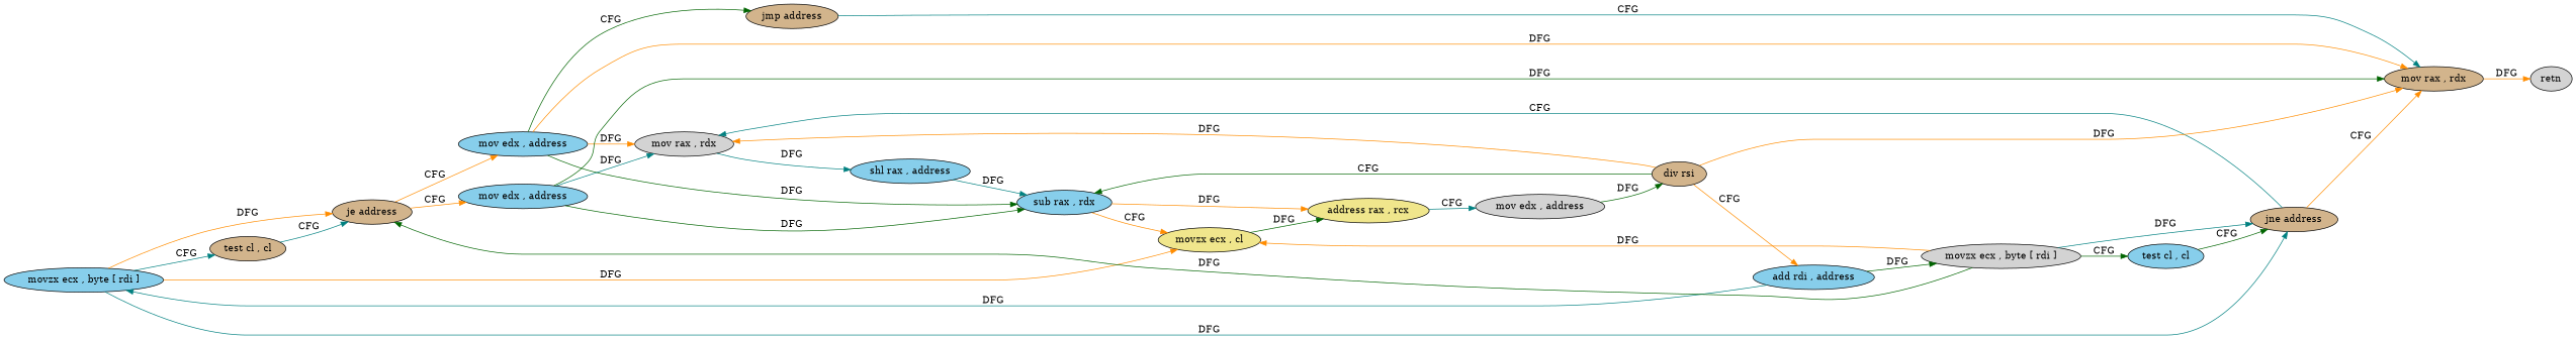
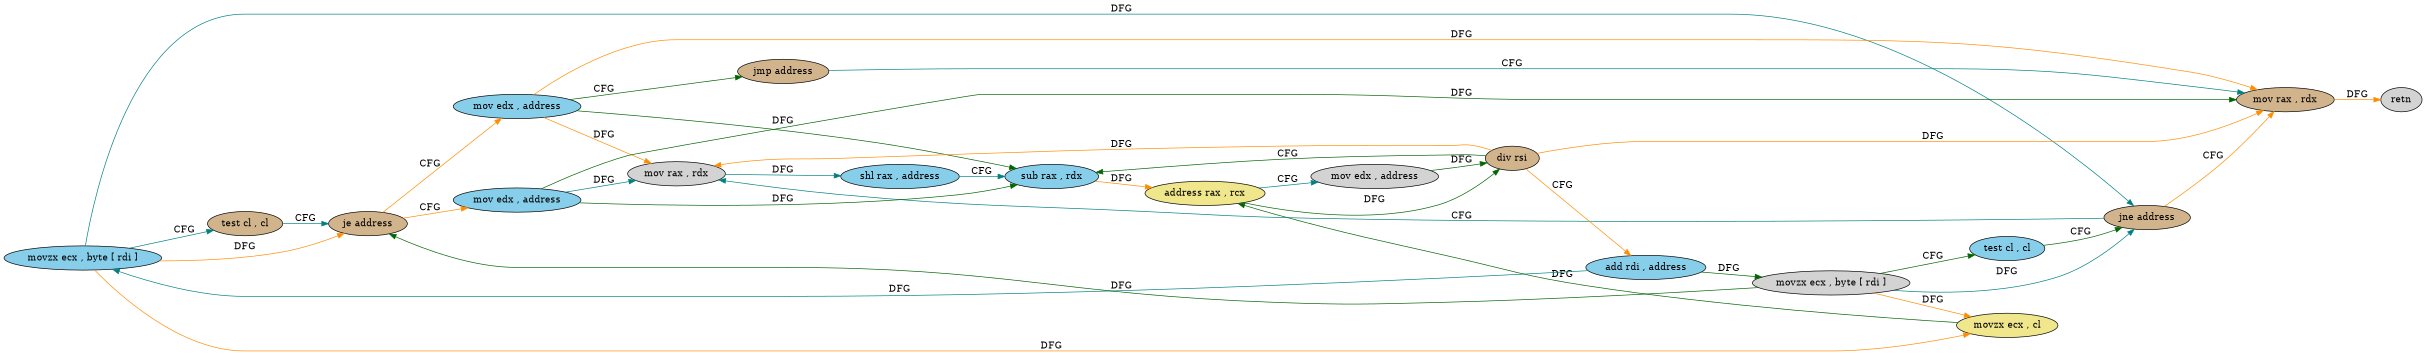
  digraph {
    rankdir=LR
    node [fillcolor=skyblue style=filled]
    edge [color=darkorange]
    n1 [label="movzx ecx , byte [ rdi ]"]
    n2 [fillcolor=tan label="test cl , cl"]
    n3 [fillcolor=tan label="je address"]
    n4 [fillcolor=khaki label="movzx ecx , cl"]
    n5 [fillcolor=tan label="jne address"]
    n6 [label="mov edx , address"]
    n7 [label="mov edx , address"]
    n8 [fillcolor=khaki label="address rax , rcx"]
    n9 [fillcolor=tan label="mov rax , rdx"]
    n10 [fillcolor=lightgrey label="mov rax , rdx"]
    n11 [fillcolor=tan label="jmp address"]
    n12 [label="sub rax , rdx"]
    n13 [fillcolor=lightgrey label=retn]
    n14 [label="shl rax , address"]
    n15 [fillcolor=lightgrey label="mov edx , address"]
    n16 [fillcolor=tan label="div rsi"]
    n17 [label="add rdi , address"]
    n18 [fillcolor=lightgrey label="movzx ecx , byte [ rdi ]"]
    n19 [label="test cl , cl"]
    n1 -> n2 [color=teal label=CFG]
    n1 -> n3 [label=DFG]
    n1 -> n4 [label=DFG]
    n1 -> n5 [color=teal label=DFG]
    n2 -> n3 [color=teal label=CFG]
    n3 -> n6 [label=CFG]
    n3 -> n7 [label=CFG]
    n4 -> n8 [color=darkgreen label=DFG]
    n5 -> n9 [label=CFG]
    n5 -> n10 [color=teal label=CFG]
    n6 -> n9 [label=DFG]
    n6 -> n10 [label=DFG]
    n6 -> n11 [color=darkgreen label=CFG]
    n6 -> n12 [color=darkgreen label=DFG]
    n7 -> n9 [color=darkgreen label=DFG]
    n7 -> n10 [color=teal label=DFG]
    n7 -> n12 [color=darkgreen label=DFG]
    n8 -> n15 [color=teal label=CFG]
+   n8 -> n16 [color=darkgreen label=DFG]
    n9 -> n13 [label=DFG]
    n10 -> n14 [color=teal label=DFG]
    n11 -> n9 [color=teal label=CFG]
-   n12 -> n4 [label=CFG]
    n12 -> n8 [label=DFG]
-   n14 -> n12 [color=teal label=DFG]
+   n14 -> n12 [color=teal label=CFG]
    n15 -> n16 [color=darkgreen label=DFG]
    n16 -> n9 [label=DFG]
    n16 -> n10 [label=DFG]
    n16 -> n12 [color=darkgreen label=CFG]
    n16 -> n17 [label=CFG]
    n17 -> n1 [color=teal label=DFG]
    n17 -> n18 [color=darkgreen label=DFG]
    n18 -> n3 [color=darkgreen label=DFG]
    n18 -> n4 [label=DFG]
    n18 -> n5 [color=teal label=DFG]
    n18 -> n19 [color=darkgreen label=CFG]
    n19 -> n5 [color=darkgreen label=CFG]
  }
